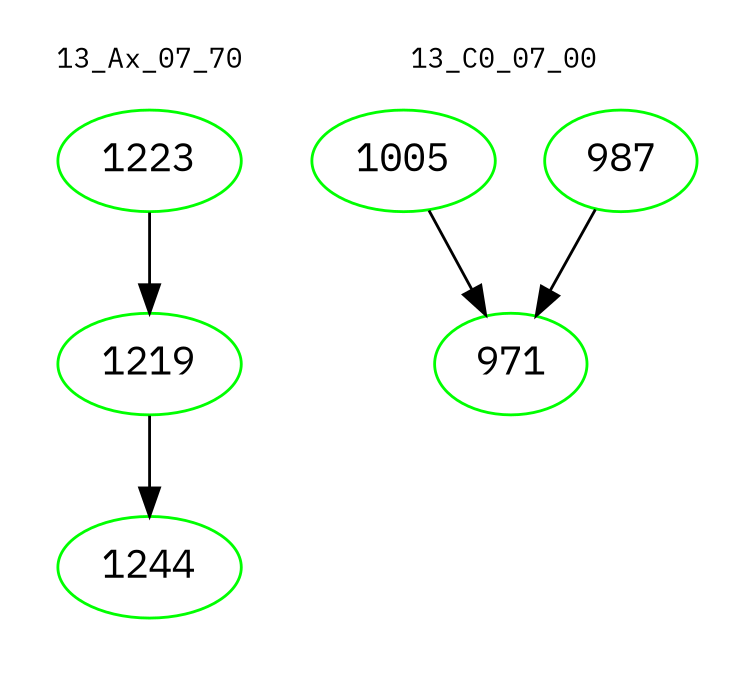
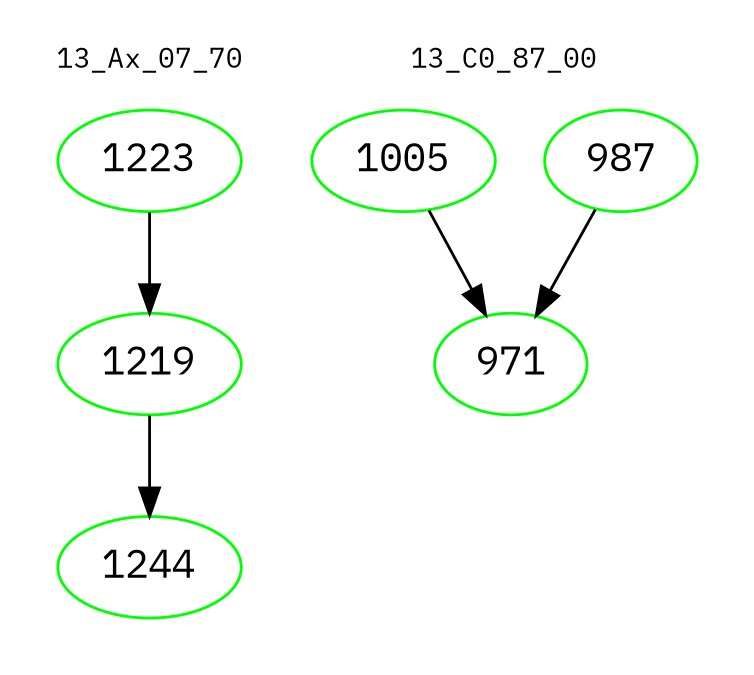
  digraph {
    fontname="IBM Plex Mono"
    node [color=green fontname="IBM Plex Mono"]
    edge [color=black fontname="IBM Plex Mono"]
    n1 [label=1223]
    n2 [label=1219]
    n3 [label=1244]
    n4 [label=987]
    n5 [label=971]
    n6 [label=1005]
    subgraph cluster_1 {
      color=white
      fontsize=10
      label="13_Ax_07_70"
      n1
      n2
      n3
    }
    subgraph cluster_2 {
      color=white
      fontsize=10
-     label="13_C0_07_00"
+     label="13_C0_87_00"
      n4
      n5
      n6
    }
    n1 -> n2
    n2 -> n3
    n4 -> n5
    n6 -> n5
  }
